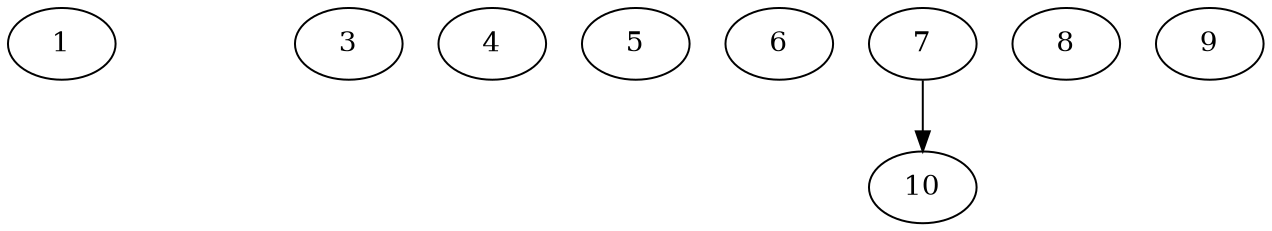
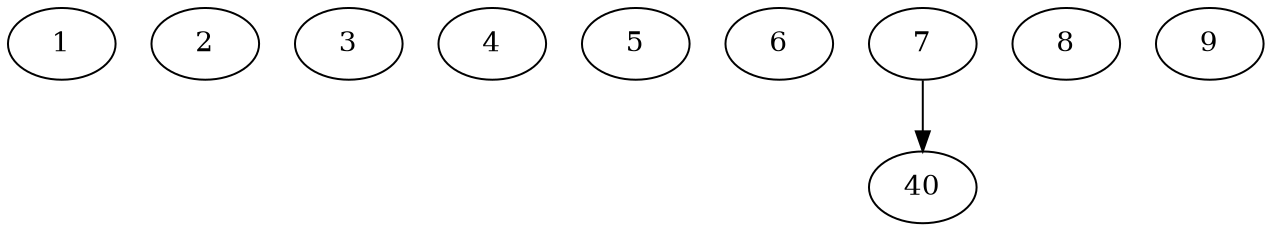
  digraph {
    node [alpha=0.02]
    1 [alpha=0.13 expect_size=22069248]
+   2 [alpha=0.05 expect_size=14279680]
    3 [alpha=0.04 expect_size=11491328]
    4 [alpha=0.12 expect_size=28695552]
    5 [alpha=0.14 expect_size=22871040]
    6 [expect_size=20840448]
    7 [expect_size=46650368]
-   10 [alpha=0.06 expect_size=8437760]
+   10 [alpha=0.06 expect_size=8437760 label=40]
    8 [alpha=0.18 expect_size=36911104]
    9 [alpha=0.08 expect_size=49334272]
    7 -> 10
  }
